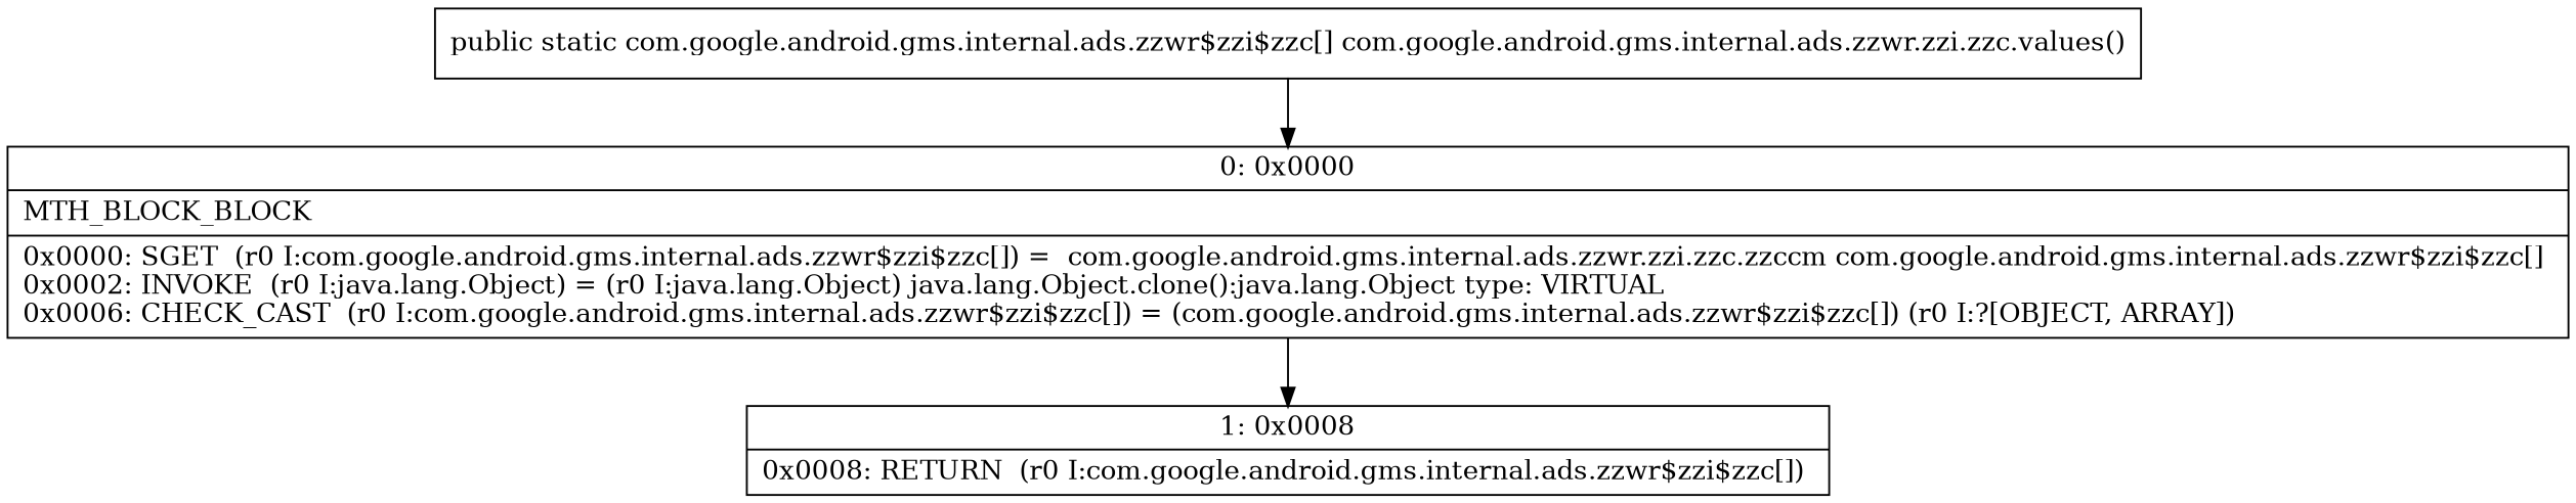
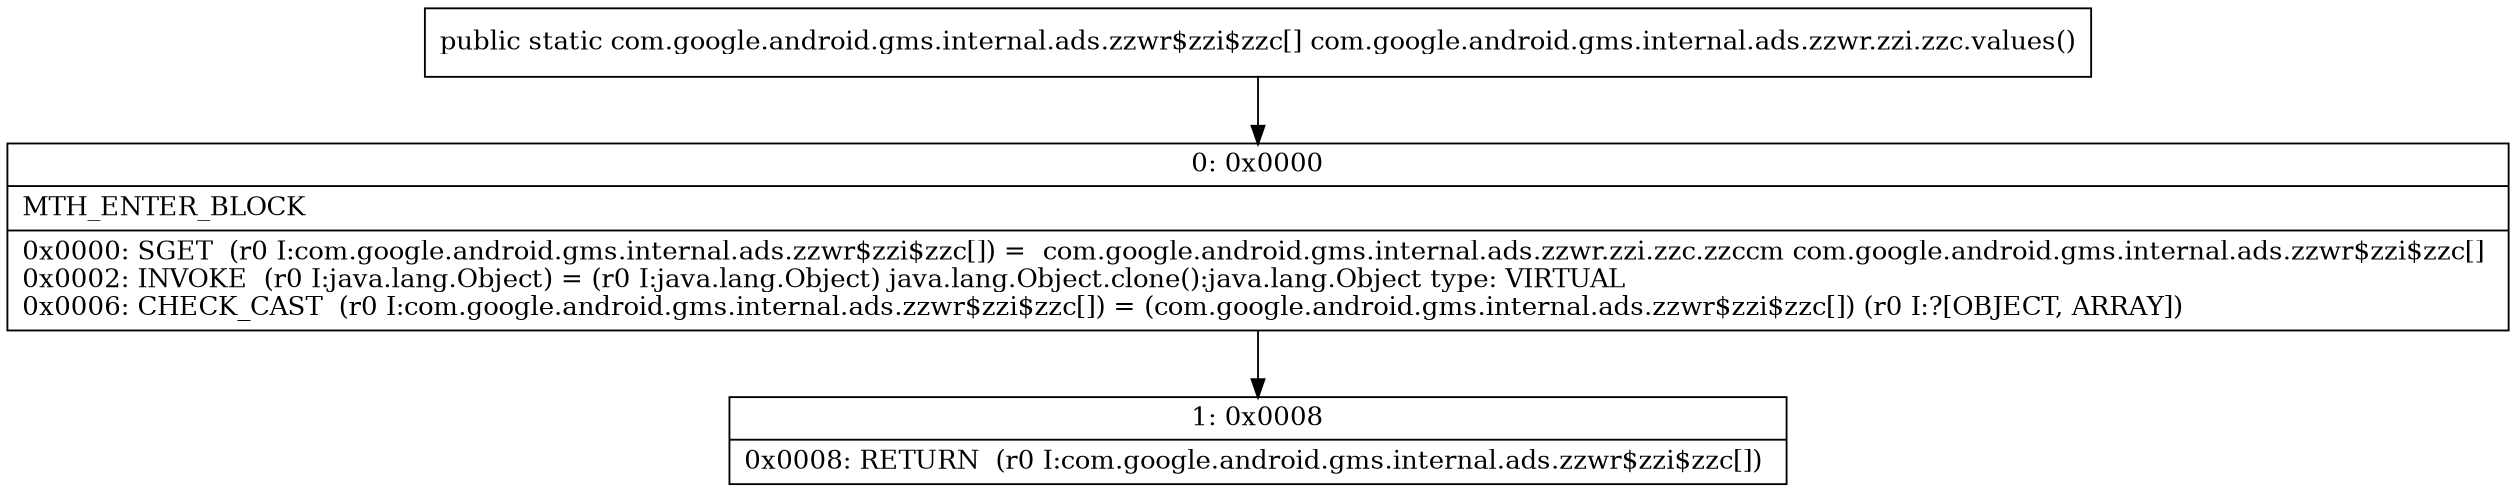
  digraph {
    node [shape=record]
-   n1 [label="{0\:\ 0x0000|MTH_BLOCK_BLOCK\l|0x0000: SGET  (r0 I:com.google.android.gms.internal.ads.zzwr$zzi$zzc[]) =  com.google.android.gms.internal.ads.zzwr.zzi.zzc.zzccm com.google.android.gms.internal.ads.zzwr$zzi$zzc[] \l0x0002: INVOKE  (r0 I:java.lang.Object) = (r0 I:java.lang.Object) java.lang.Object.clone():java.lang.Object type: VIRTUAL \l0x0006: CHECK_CAST  (r0 I:com.google.android.gms.internal.ads.zzwr$zzi$zzc[]) = (com.google.android.gms.internal.ads.zzwr$zzi$zzc[]) (r0 I:?[OBJECT, ARRAY]) \l}"]
+   n1 [label="{0\:\ 0x0000|MTH_ENTER_BLOCK\l|0x0000: SGET  (r0 I:com.google.android.gms.internal.ads.zzwr$zzi$zzc[]) =  com.google.android.gms.internal.ads.zzwr.zzi.zzc.zzccm com.google.android.gms.internal.ads.zzwr$zzi$zzc[] \l0x0002: INVOKE  (r0 I:java.lang.Object) = (r0 I:java.lang.Object) java.lang.Object.clone():java.lang.Object type: VIRTUAL \l0x0006: CHECK_CAST  (r0 I:com.google.android.gms.internal.ads.zzwr$zzi$zzc[]) = (com.google.android.gms.internal.ads.zzwr$zzi$zzc[]) (r0 I:?[OBJECT, ARRAY]) \l}"]
    n2 [label="{1\:\ 0x0008|0x0008: RETURN  (r0 I:com.google.android.gms.internal.ads.zzwr$zzi$zzc[]) \l}"]
    n3 [label="{public static com.google.android.gms.internal.ads.zzwr$zzi$zzc[] com.google.android.gms.internal.ads.zzwr.zzi.zzc.values() }"]
    n1 -> n2
    n3 -> n1
  }
